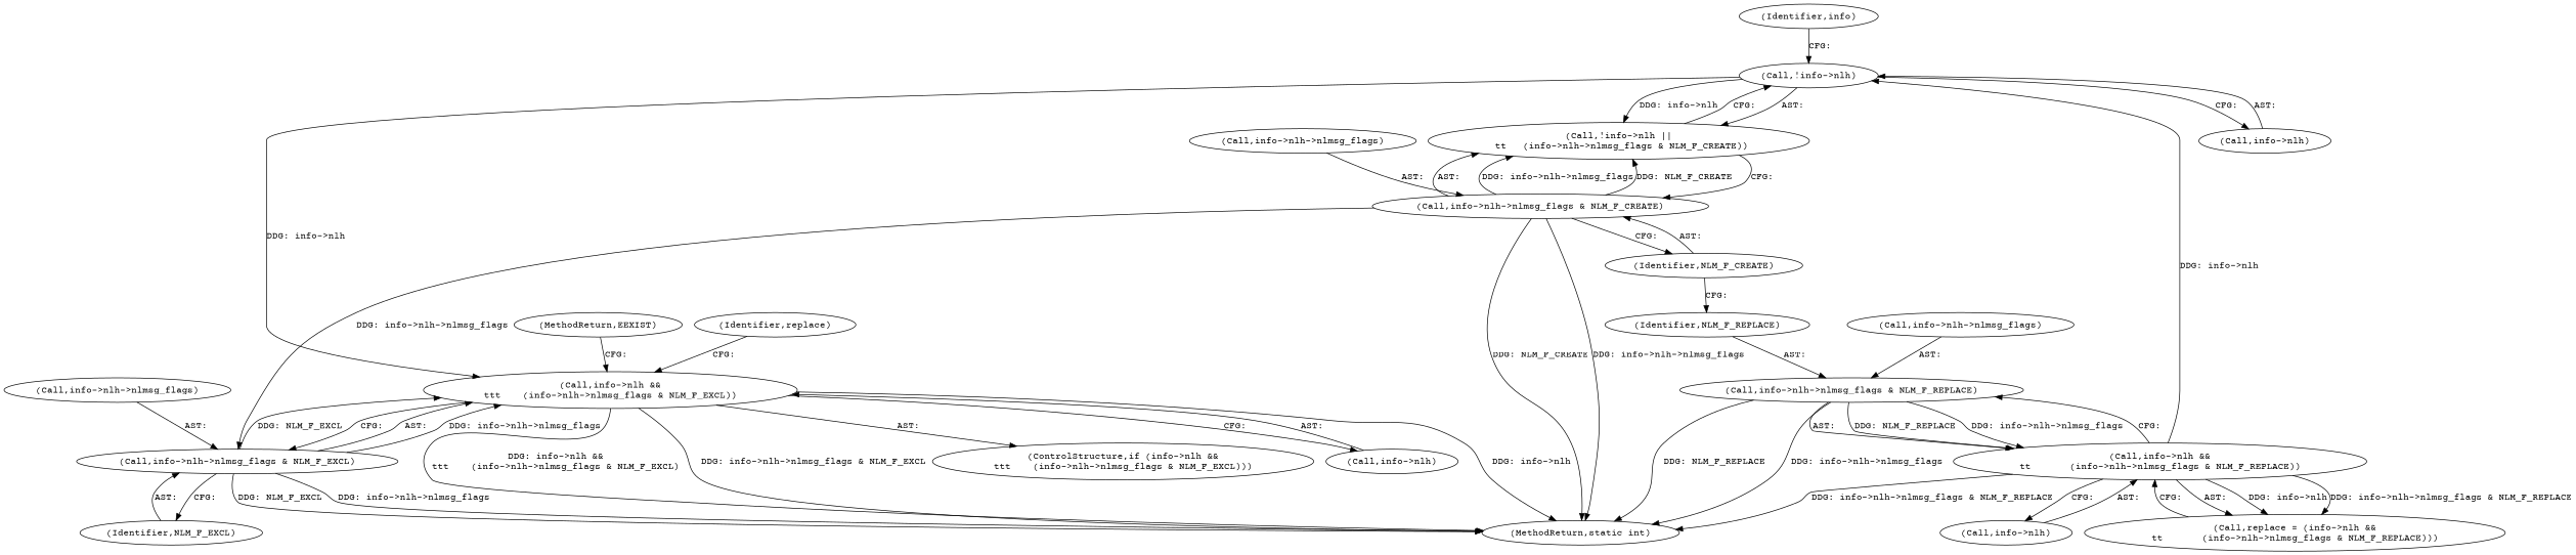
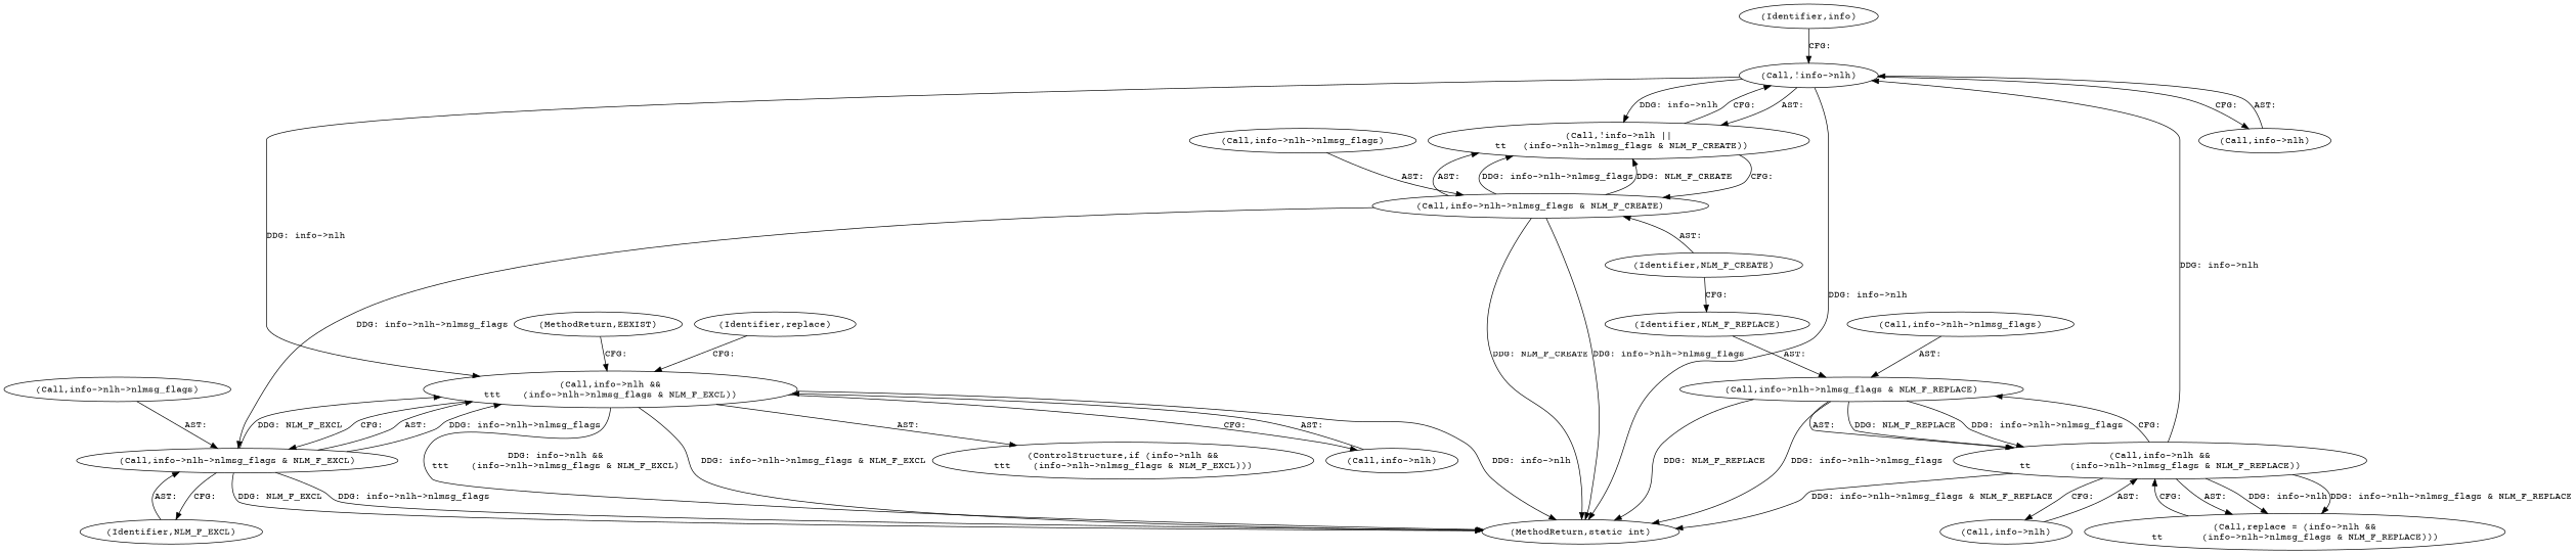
  digraph {
    fontname="Courier Prime"
    node [fontname="Courier Prime"]
    edge [fontname="Courier Prime"]
    n1 [label="(Call,info->nlh &&\n\t\t\t    (info->nlh->nlmsg_flags & NLM_F_EXCL))"]
    n2 [label="(Call,info->nlh->nlmsg_flags & NLM_F_EXCL)"]
    n3 [label="(ControlStructure,if (info->nlh &&\n\t\t\t    (info->nlh->nlmsg_flags & NLM_F_EXCL)))"]
    n4 [label="(MethodReturn,static int)"]
    n5 [label="(Call,info->nlh)"]
    n6 [label="(Identifier,NLM_F_EXCL)"]
    n7 [label="(Call,!info->nlh)"]
    n8 [label="(Call,!info->nlh ||\n \t\t   (info->nlh->nlmsg_flags & NLM_F_CREATE))"]
    n9 [label="(Call,info->nlh)"]
    n10 [label="(Call,info->nlh->nlmsg_flags & NLM_F_CREATE)"]
    n11 [label="(Call,info->nlh &&\n\t\t       (info->nlh->nlmsg_flags & NLM_F_REPLACE))"]
    n12 [label="(Call,info->nlh->nlmsg_flags & NLM_F_REPLACE)"]
    n13 [label="(Call,replace = (info->nlh &&\n\t\t       (info->nlh->nlmsg_flags & NLM_F_REPLACE)))"]
    n14 [label="(Call,info->nlh)"]
    n15 [label="(Identifier,NLM_F_CREATE)"]
    n16 [label="(Identifier,NLM_F_REPLACE)"]
    n17 [label="(Call,info->nlh->nlmsg_flags)"]
    n18 [label="(MethodReturn,EEXIST)"]
    n19 [label="(Call,info->nlh->nlmsg_flags)"]
    n20 [label="(Identifier,replace)"]
    n21 [label="(Identifier,info)"]
    n22 [label="(Call,info->nlh->nlmsg_flags)"]
    n1 -> n2 [label="CFG: "]
    n1 -> n3 [label="AST: "]
    n1 -> n4 [label="DDG: info->nlh"]
    n1 -> n4 [label="DDG: info->nlh &&\n\t\t\t    (info->nlh->nlmsg_flags & NLM_F_EXCL)"]
    n1 -> n4 [label="DDG: info->nlh->nlmsg_flags & NLM_F_EXCL"]
    n1 -> n5 [label="CFG: "]
    n2 -> n1 [label="AST: "]
    n2 -> n1 [label="DDG: info->nlh->nlmsg_flags"]
    n2 -> n1 [label="DDG: NLM_F_EXCL"]
    n2 -> n4 [label="DDG: NLM_F_EXCL"]
    n2 -> n4 [label="DDG: info->nlh->nlmsg_flags"]
    n2 -> n6 [label="CFG: "]
    n5 -> n1 [label="AST: "]
    n6 -> n2 [label="AST: "]
    n7 -> n1 [label="DDG: info->nlh"]
+   n7 -> n4 [label="DDG: info->nlh"]
    n7 -> n8 [label="AST: "]
    n7 -> n8 [label="DDG: info->nlh"]
    n7 -> n9 [label="CFG: "]
    n8 -> n7 [label="CFG: "]
    n8 -> n10 [label="CFG: "]
    n9 -> n7 [label="AST: "]
    n10 -> n2 [label="DDG: info->nlh->nlmsg_flags"]
    n10 -> n4 [label="DDG: info->nlh->nlmsg_flags"]
    n10 -> n4 [label="DDG: NLM_F_CREATE"]
    n10 -> n8 [label="AST: "]
    n10 -> n8 [label="DDG: info->nlh->nlmsg_flags"]
    n10 -> n8 [label="DDG: NLM_F_CREATE"]
-   n10 -> n15 [label="CFG: "]
    n11 -> n4 [label="DDG: info->nlh->nlmsg_flags & NLM_F_REPLACE"]
    n11 -> n7 [label="DDG: info->nlh"]
    n11 -> n12 [label="CFG: "]
    n11 -> n13 [label="AST: "]
    n11 -> n13 [label="DDG: info->nlh"]
    n11 -> n13 [label="DDG: info->nlh->nlmsg_flags & NLM_F_REPLACE"]
    n11 -> n14 [label="CFG: "]
    n12 -> n4 [label="DDG: info->nlh->nlmsg_flags"]
    n12 -> n4 [label="DDG: NLM_F_REPLACE"]
    n12 -> n11 [label="AST: "]
    n12 -> n11 [label="DDG: info->nlh->nlmsg_flags"]
    n12 -> n11 [label="DDG: NLM_F_REPLACE"]
    n13 -> n11 [label="CFG: "]
    n14 -> n11 [label="AST: "]
    n15 -> n10 [label="AST: "]
    n15 -> n16 [label="CFG: "]
    n16 -> n12 [label="AST: "]
    n17 -> n10 [label="AST: "]
    n18 -> n1 [label="CFG: "]
    n19 -> n2 [label="AST: "]
    n20 -> n1 [label="CFG: "]
    n21 -> n7 [label="CFG: "]
    n22 -> n12 [label="AST: "]
  }
